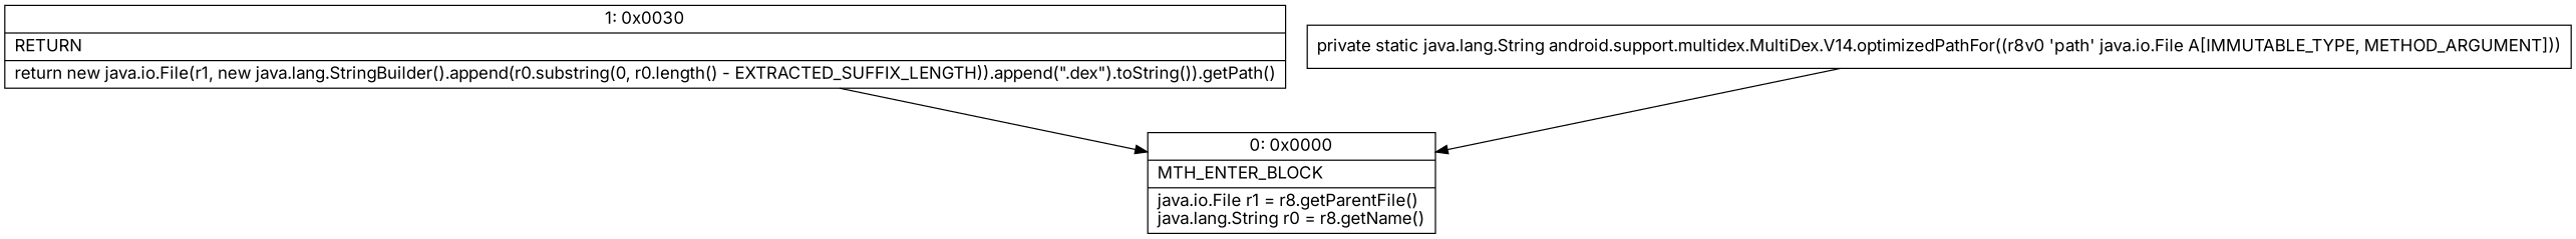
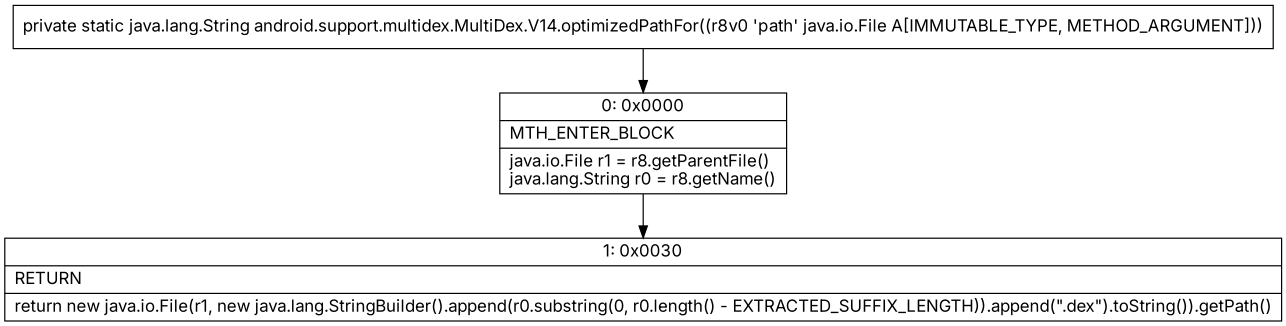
  digraph {
    fontname=Inter
    node [shape=record fontname=Inter]
    edge [fontname=Inter]
    n1 [label="{0\:\ 0x0000|MTH_ENTER_BLOCK\l|java.io.File r1 = r8.getParentFile()\ljava.lang.String r0 = r8.getName()\l}"]
    n2 [label="{1\:\ 0x0030|RETURN\l|return new java.io.File(r1, new java.lang.StringBuilder().append(r0.substring(0, r0.length() \- EXTRACTED_SUFFIX_LENGTH)).append(\".dex\").toString()).getPath()\l}"]
    n3 [label="{private static java.lang.String android.support.multidex.MultiDex.V14.optimizedPathFor((r8v0 'path' java.io.File A[IMMUTABLE_TYPE, METHOD_ARGUMENT])) }"]
-   n2 -> n1
+   n1 -> n2
    n3 -> n1
  }
